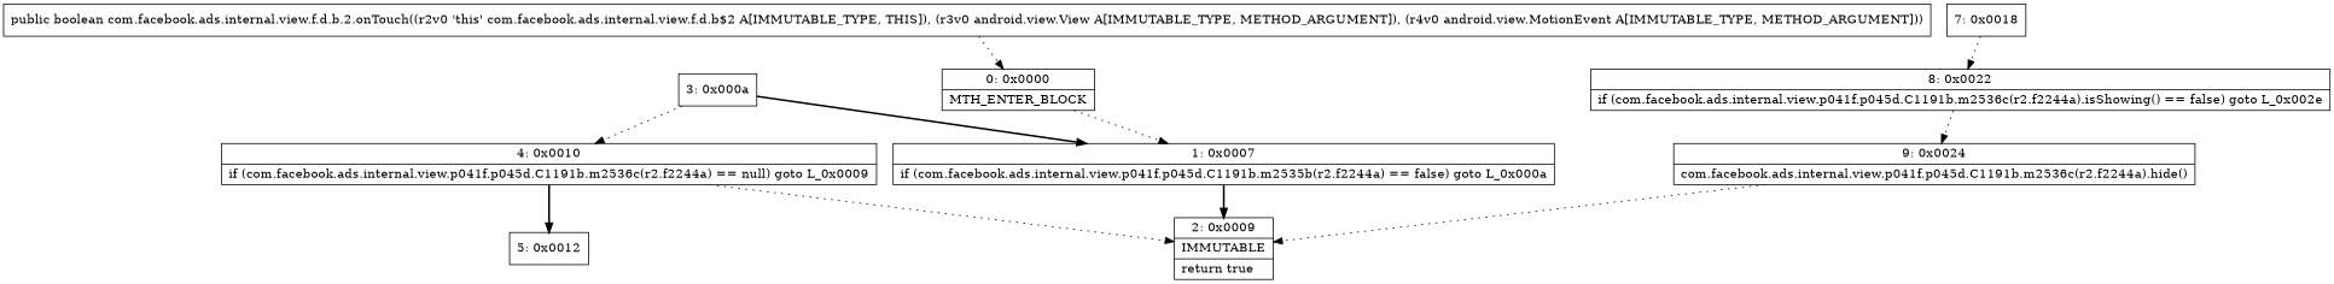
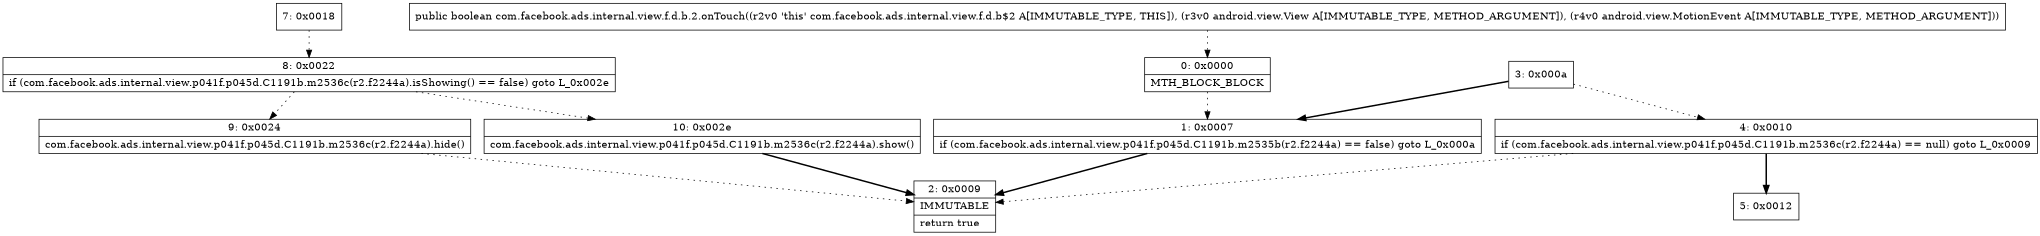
  digraph {
    node [shape=record]
    edge [style=dotted]
-   n1 [label="{0\:\ 0x0000|MTH_ENTER_BLOCK\l}"]
+   n1 [label="{0\:\ 0x0000|MTH_BLOCK_BLOCK\l}"]
    n2 [label="{1\:\ 0x0007|if (com.facebook.ads.internal.view.p041f.p045d.C1191b.m2535b(r2.f2244a) == false) goto L_0x000a\l}"]
    n3 [label="{2\:\ 0x0009|IMMUTABLE\l|return true\l}"]
    n4 [label="{3\:\ 0x000a}"]
    n5 [label="{4\:\ 0x0010|if (com.facebook.ads.internal.view.p041f.p045d.C1191b.m2536c(r2.f2244a) == null) goto L_0x0009\l}"]
    n6 [label="{5\:\ 0x0012}"]
    n7 [label="{7\:\ 0x0018}"]
    n8 [label="{8\:\ 0x0022|if (com.facebook.ads.internal.view.p041f.p045d.C1191b.m2536c(r2.f2244a).isShowing() == false) goto L_0x002e\l}"]
    n9 [label="{9\:\ 0x0024|com.facebook.ads.internal.view.p041f.p045d.C1191b.m2536c(r2.f2244a).hide()\l}"]
+   n10 [label="{10\:\ 0x002e|com.facebook.ads.internal.view.p041f.p045d.C1191b.m2536c(r2.f2244a).show()\l}"]
    n11 [label="{public boolean com.facebook.ads.internal.view.f.d.b.2.onTouch((r2v0 'this' com.facebook.ads.internal.view.f.d.b$2 A[IMMUTABLE_TYPE, THIS]), (r3v0 android.view.View A[IMMUTABLE_TYPE, METHOD_ARGUMENT]), (r4v0 android.view.MotionEvent A[IMMUTABLE_TYPE, METHOD_ARGUMENT])) }"]
    n1 -> n2
    n2 -> n3 [style=bold]
    n4 -> n2 [style=bold]
    n4 -> n5
    n5 -> n3
    n5 -> n6 [style=bold]
    n7 -> n8
    n8 -> n9
+   n8 -> n10
    n9 -> n3
+   n10 -> n3 [style=bold]
    n11 -> n1
  }
